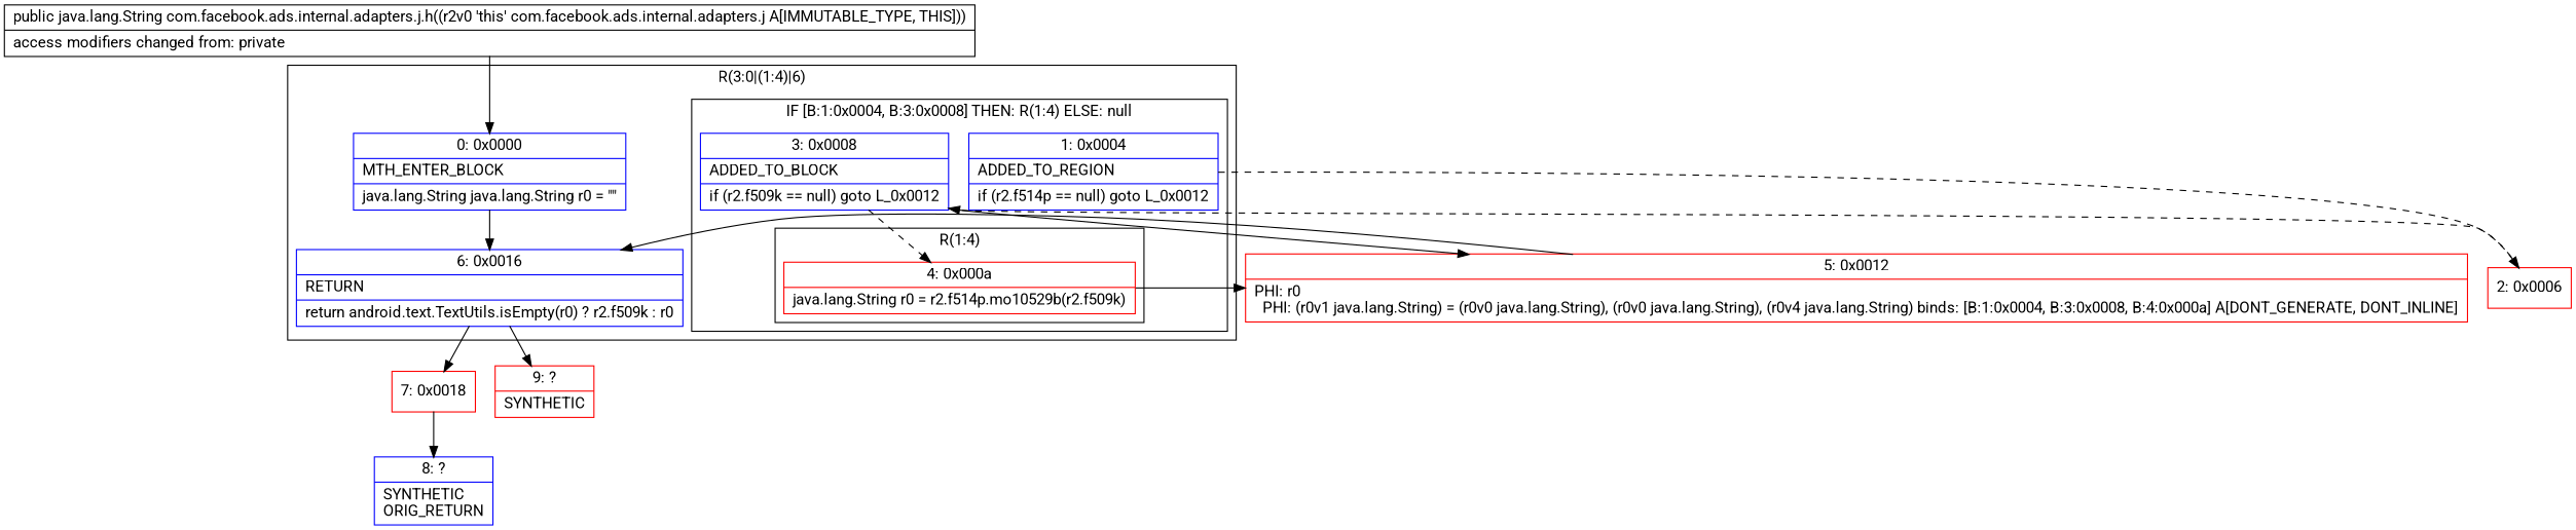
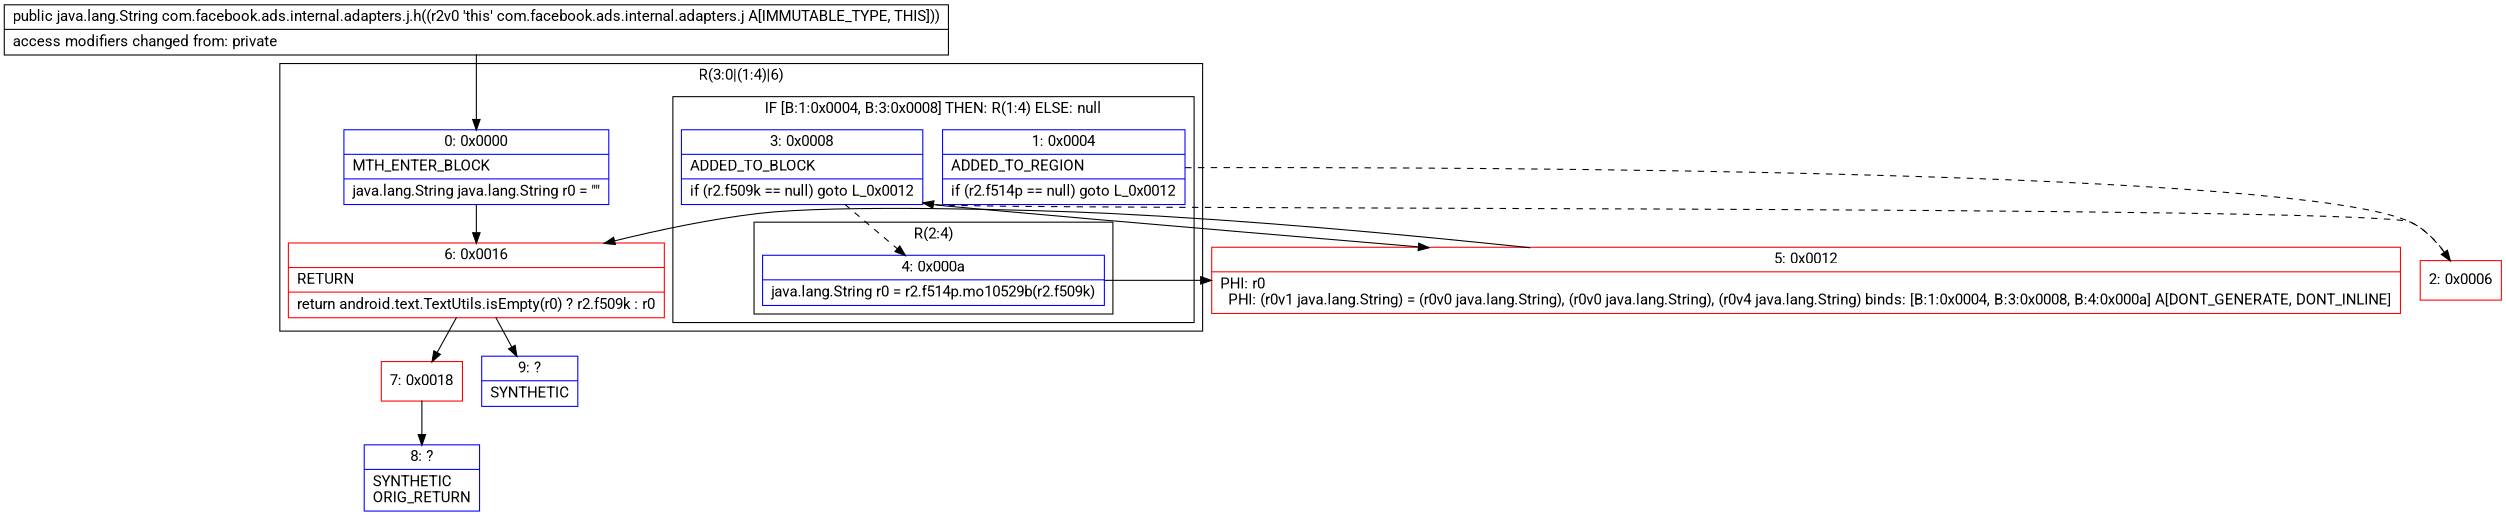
  digraph {
    fontname=Roboto
    node [color=blue fontname=Roboto shape=record]
    edge [fontname=Roboto]
-   n1 [color=red label="{4\:\ 0x000a|java.lang.String r0 = r2.f514p.mo10529b(r2.f509k)\l}"]
+   n1 [label="{4\:\ 0x000a|java.lang.String r0 = r2.f514p.mo10529b(r2.f509k)\l}"]
    n2 [label="{1\:\ 0x0004|ADDED_TO_REGION\l|if (r2.f514p == null) goto L_0x0012\l}"]
    n3 [label="{3\:\ 0x0008|ADDED_TO_BLOCK\l|if (r2.f509k == null) goto L_0x0012\l}"]
    n4 [label="{0\:\ 0x0000|MTH_ENTER_BLOCK\l|java.lang.String java.lang.String r0 = \"\"\l}"]
-   n5 [label="{6\:\ 0x0016|RETURN\l|return android.text.TextUtils.isEmpty(r0) ? r2.f509k : r0\l}"]
+   n5 [color=red label="{6\:\ 0x0016|RETURN\l|return android.text.TextUtils.isEmpty(r0) ? r2.f509k : r0\l}"]
    n6 [color=red label="{5\:\ 0x0012|PHI: r0 \l  PHI: (r0v1 java.lang.String) = (r0v0 java.lang.String), (r0v0 java.lang.String), (r0v4 java.lang.String) binds: [B:1:0x0004, B:3:0x0008, B:4:0x000a] A[DONT_GENERATE, DONT_INLINE]\l}"]
    n7 [color=red label="{2\:\ 0x0006}"]
    n8 [color=red label="{7\:\ 0x0018}"]
-   n9 [color=red label="{9\:\ ?|SYNTHETIC\l}"]
+   n9 [label="{9\:\ ?|SYNTHETIC\l}"]
    n10 [label="{8\:\ ?|SYNTHETIC\lORIG_RETURN\l}"]
    n11 [label="{public java.lang.String com.facebook.ads.internal.adapters.j.h((r2v0 'this' com.facebook.ads.internal.adapters.j A[IMMUTABLE_TYPE, THIS]))  | access modifiers changed from: private\l}" color=""]
    subgraph cluster_1 {
      label="R(3:0|(1:4)|6)"
      n4
      n5
      subgraph cluster_2 {
        label="IF [B:1:0x0004, B:3:0x0008] THEN: R(1:4) ELSE: null"
        n2
        n3
        subgraph cluster_3 {
-         label="R(1:4)"
+         label="R(2:4)"
          n1
        }
      }
    }
    n1 -> n6
    n2 -> n7 [style=dashed]
    n3 -> n1 [style=dashed]
    n3 -> n6
    n4 -> n5
    n5 -> n8
    n5 -> n9
    n6 -> n5
    n7 -> n3 [style=dashed]
    n8 -> n10
    n11 -> n4
  }
